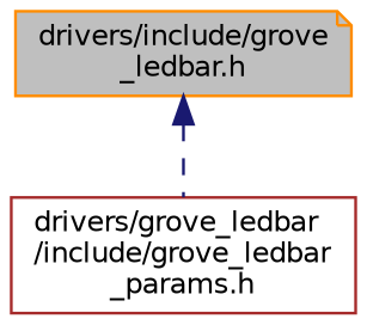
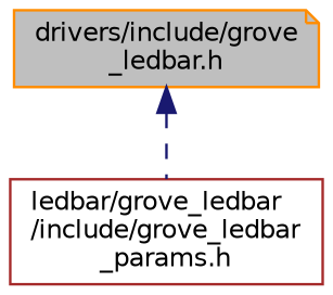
  digraph {
    node [fontname=Helvetica fontsize=10 style=filled]
    n1 [color=darkorange fillcolor=grey75 fontcolor=black height=0.2 label="drivers/include/grove\l_ledbar.h" shape=note width=0.4]
-   n2 [color=brown fillcolor=white height=0.2 label="drivers/grove_ledbar\l/include/grove_ledbar\l_params.h" shape=box width=0.4]
+   n2 [color=brown fillcolor=white height=0.2 label="ledbar/grove_ledbar\l/include/grove_ledbar\l_params.h" shape=box width=0.4]
    n1 -> n2 [color=midnightblue dir=back fontname=Helvetica fontsize=10 labelfontname=Helvetica labelfontsize=10 style=dashed]
  }
